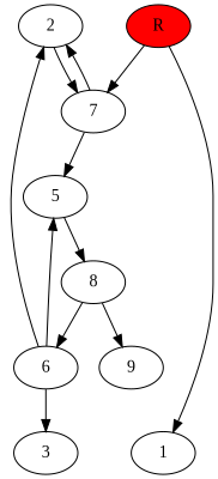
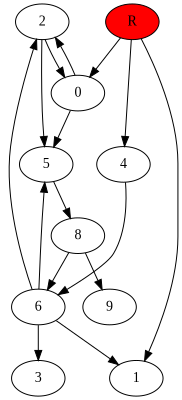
  digraph {
    fontname="Liberation Serif"
    node [fontname="Liberation Serif"]
    edge [fontname="Liberation Serif"]
    2
    5
-   7
+   7 [label=0]
    8
+   4
    6
    1
    3
    9
    R [fillcolor="#ff0000" style=filled]
+   2 -> 5
    2 -> 7
    5 -> 8
    7 -> 2
    7 -> 5
    8 -> 6
    8 -> 9
+   4 -> 6
    6 -> 2
    6 -> 5
+   6 -> 1
    6 -> 3
    R -> 7
+   R -> 4
    R -> 1
  }
